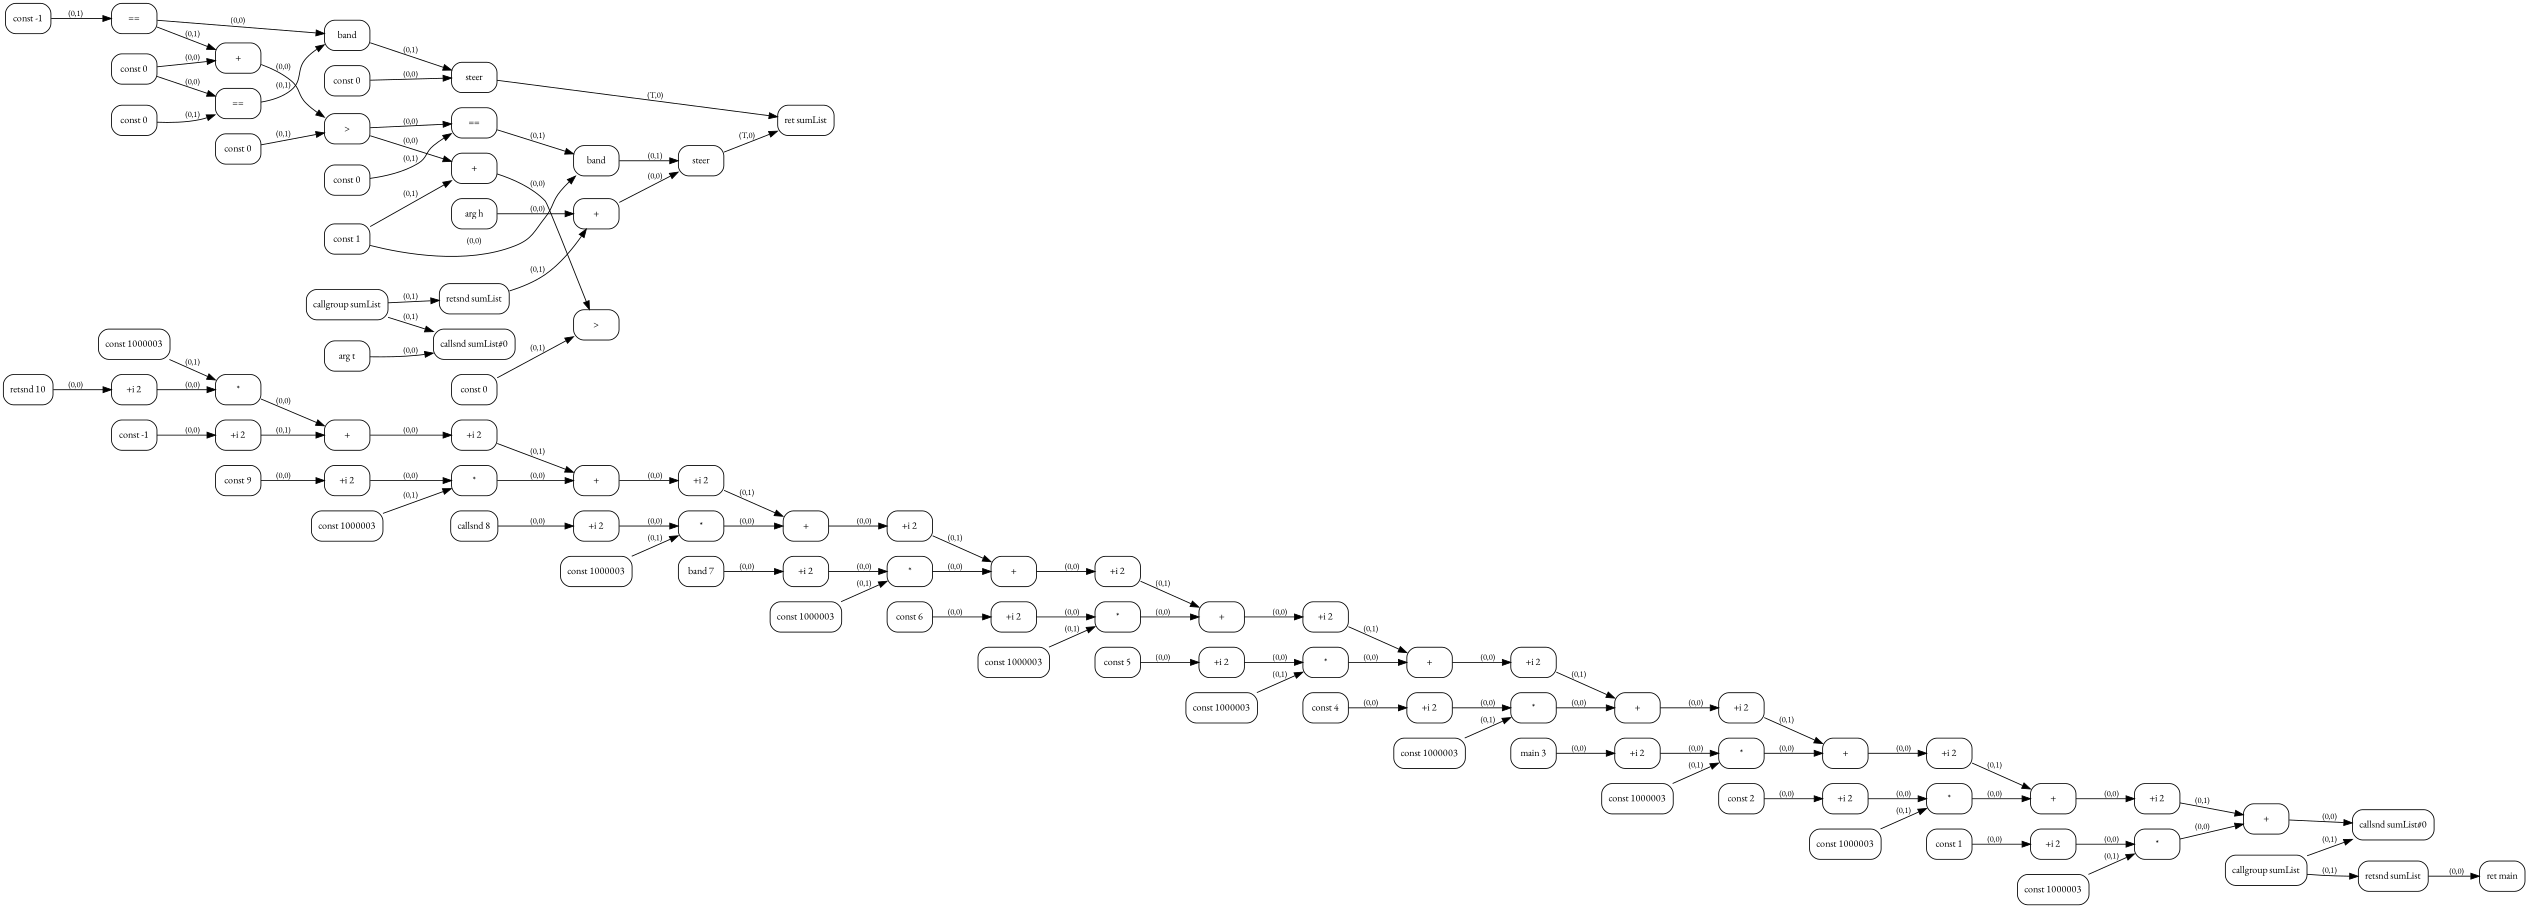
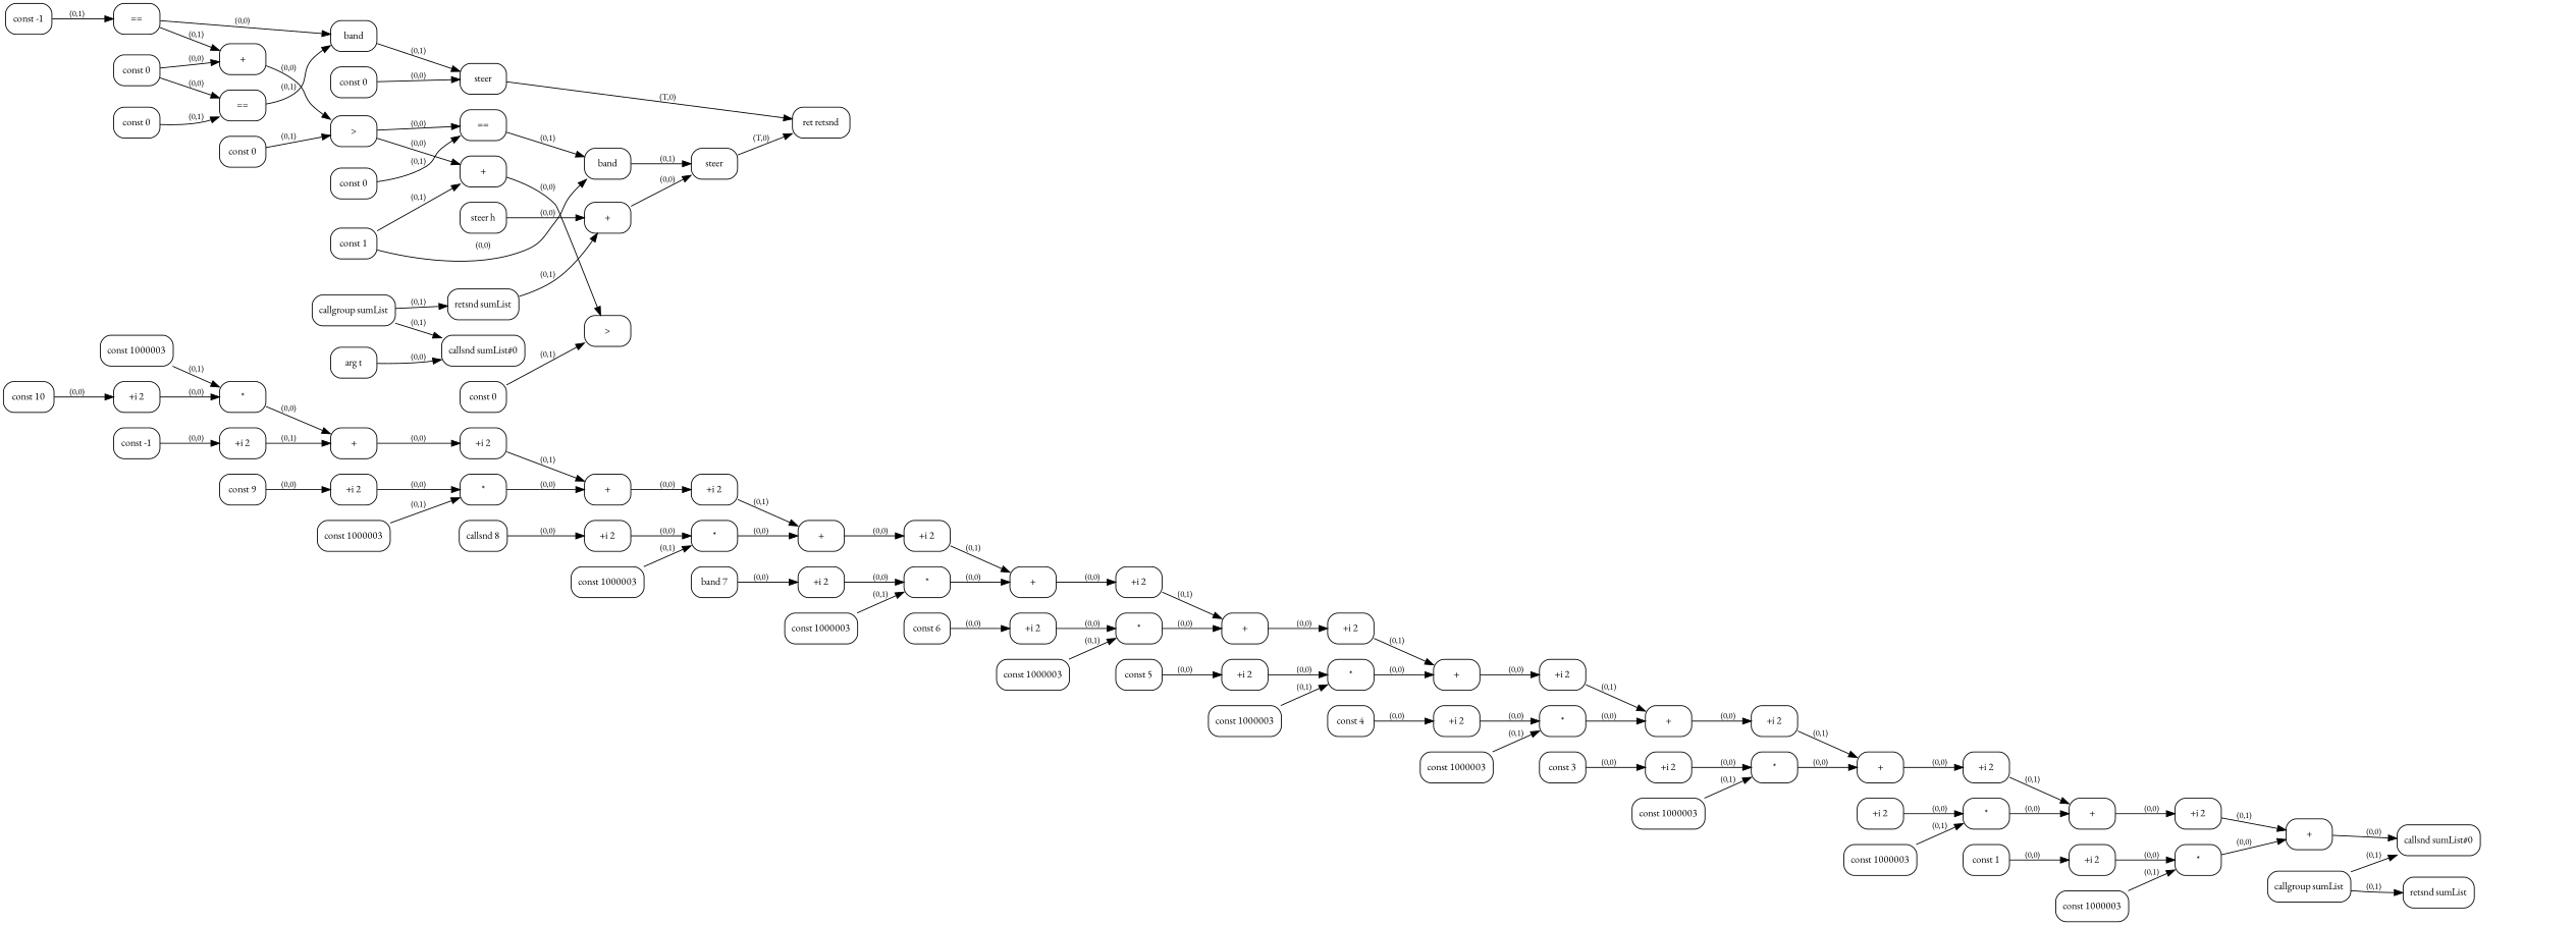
  digraph {
    fontname="EB Garamond"
    rankdir=LR
    node [fontname="EB Garamond" fontsize=12 shape=box style=rounded]
    edge [fontname="EB Garamond" fontsize=10]
    n1 [label="const -1"]
    n2 [label="+i 2"]
    n3 [label="+"]
    n4 [label="const 1"]
    n5 [label="+i 2"]
    n6 [label="*"]
-   n7 [label="const 2"]
    n8 [label="+i 2"]
    n9 [label="*"]
-   n10 [label="main 3"]
+   n10 [label="const 3"]
    n11 [label="+i 2"]
    n12 [label="*"]
    n13 [label="const 4"]
    n14 [label="+i 2"]
    n15 [label="*"]
    n16 [label="const 5"]
    n17 [label="+i 2"]
    n18 [label="*"]
    n19 [label="const 6"]
    n20 [label="+i 2"]
    n21 [label="*"]
    n22 [label="band 7"]
    n23 [label="+i 2"]
    n24 [label="*"]
    n25 [label="callsnd 8"]
    n26 [label="+i 2"]
    n27 [label="*"]
    n28 [label="const 9"]
    n29 [label="+i 2"]
    n30 [label="*"]
-   n31 [label="retsnd 10"]
+   n31 [label="const 10"]
    n32 [label="+i 2"]
    n33 [label="*"]
    n34 [label="+i 2"]
    n35 [label="const 1000003"]
    n36 [label="+"]
    n37 [label="+i 2"]
    n38 [label="const 1000003"]
    n39 [label="+"]
    n40 [label="+i 2"]
    n41 [label="const 1000003"]
    n42 [label="+"]
    n43 [label="+i 2"]
    n44 [label="const 1000003"]
    n45 [label="+"]
    n46 [label="+i 2"]
    n47 [label="const 1000003"]
    n48 [label="+"]
    n49 [label="+i 2"]
    n50 [label="const 1000003"]
    n51 [label="+"]
    n52 [label="+i 2"]
    n53 [label="const 1000003"]
    n54 [label="+"]
    n55 [label="+i 2"]
    n56 [label="const 1000003"]
    n57 [label="+"]
    n58 [label="+i 2"]
    n59 [label="const 1000003"]
    n60 [label="+"]
    n61 [label="callsnd sumList#0"]
    n62 [label="const 1000003"]
    n63 [label="=="]
    n64 [label="+"]
    n65 [label=band]
    n66 [label="const 0"]
    n67 [label="=="]
    n68 [label=">"]
    n69 [label="const -1"]
    n70 [label=steer]
    n71 [label="const 0"]
-   n72 [label="ret sumList"]
+   n72 [label="ret retsnd"]
    n73 [label="const 0"]
    n74 [label="=="]
    n75 [label="+"]
    n76 [label="const 0"]
    n77 [label=band]
    n78 [label=">"]
    n79 [label="const 1"]
    n80 [label=steer]
    n81 [label="const 0"]
-   n82 [label="arg h"]
+   n82 [label="steer h"]
    n83 [label="+"]
    n84 [label="arg t"]
    n85 [label="callsnd sumList#0"]
    n86 [label="callgroup sumList"]
    n87 [label="retsnd sumList"]
    n88 [label="const 0"]
    n89 [label="callgroup sumList"]
    n90 [label="retsnd sumList"]
-   n91 [label="ret main"]
    n1 -> n2 [label="(0,0)"]
    n2 -> n3 [label="(0,1)"]
    n3 -> n34 [label="(0,0)"]
    n4 -> n5 [label="(0,0)"]
    n5 -> n6 [label="(0,0)"]
    n6 -> n60 [label="(0,0)"]
-   n7 -> n8 [label="(0,0)"]
    n8 -> n9 [label="(0,0)"]
    n9 -> n57 [label="(0,0)"]
    n10 -> n11 [label="(0,0)"]
    n11 -> n12 [label="(0,0)"]
    n12 -> n54 [label="(0,0)"]
    n13 -> n14 [label="(0,0)"]
    n14 -> n15 [label="(0,0)"]
    n15 -> n51 [label="(0,0)"]
    n16 -> n17 [label="(0,0)"]
    n17 -> n18 [label="(0,0)"]
    n18 -> n48 [label="(0,0)"]
    n19 -> n20 [label="(0,0)"]
    n20 -> n21 [label="(0,0)"]
    n21 -> n45 [label="(0,0)"]
    n22 -> n23 [label="(0,0)"]
    n23 -> n24 [label="(0,0)"]
    n24 -> n42 [label="(0,0)"]
    n25 -> n26 [label="(0,0)"]
    n26 -> n27 [label="(0,0)"]
    n27 -> n39 [label="(0,0)"]
    n28 -> n29 [label="(0,0)"]
    n29 -> n30 [label="(0,0)"]
    n30 -> n36 [label="(0,0)"]
    n31 -> n32 [label="(0,0)"]
    n32 -> n33 [label="(0,0)"]
    n33 -> n3 [label="(0,0)"]
    n34 -> n36 [label="(0,1)"]
    n35 -> n33 [label="(0,1)"]
    n36 -> n37 [label="(0,0)"]
    n37 -> n39 [label="(0,1)"]
    n38 -> n30 [label="(0,1)"]
    n39 -> n40 [label="(0,0)"]
    n40 -> n42 [label="(0,1)"]
    n41 -> n27 [label="(0,1)"]
    n42 -> n43 [label="(0,0)"]
    n43 -> n45 [label="(0,1)"]
    n44 -> n24 [label="(0,1)"]
    n45 -> n46 [label="(0,0)"]
    n46 -> n48 [label="(0,1)"]
    n47 -> n21 [label="(0,1)"]
    n48 -> n49 [label="(0,0)"]
    n49 -> n51 [label="(0,1)"]
    n50 -> n18 [label="(0,1)"]
    n51 -> n52 [label="(0,0)"]
    n52 -> n54 [label="(0,1)"]
    n53 -> n15 [label="(0,1)"]
    n54 -> n55 [label="(0,0)"]
    n55 -> n57 [label="(0,1)"]
    n56 -> n12 [label="(0,1)"]
    n57 -> n58 [label="(0,0)"]
    n58 -> n60 [label="(0,1)"]
    n59 -> n9 [label="(0,1)"]
    n60 -> n61 [label="(0,0)"]
    n62 -> n6 [label="(0,1)"]
    n63 -> n64 [label="(0,1)"]
    n63 -> n65 [label="(0,0)"]
    n64 -> n68 [label="(0,0)"]
    n65 -> n70 [label="(0,1)"]
    n66 -> n64 [label="(0,0)"]
    n66 -> n67 [label="(0,0)"]
    n67 -> n65 [label="(0,1)"]
    n68 -> n74 [label="(0,0)"]
    n68 -> n75 [label="(0,0)"]
    n69 -> n63 [label="(0,1)"]
    n70 -> n72 [label="(T,0)"]
    n71 -> n67 [label="(0,1)"]
    n73 -> n70 [label="(0,0)"]
    n74 -> n77 [label="(0,1)"]
    n75 -> n78 [label="(0,0)"]
    n76 -> n68 [label="(0,1)"]
    n77 -> n80 [label="(0,1)"]
    n79 -> n75 [label="(0,1)"]
    n79 -> n77 [label="(0,0)"]
    n80 -> n72 [label="(T,0)"]
    n81 -> n74 [label="(0,1)"]
    n82 -> n83 [label="(0,0)"]
    n83 -> n80 [label="(0,0)"]
    n84 -> n85 [label="(0,0)"]
    n86 -> n85 [label="(0,1)"]
    n86 -> n87 [label="(0,1)"]
    n87 -> n83 [label="(0,1)"]
    n88 -> n78 [label="(0,1)"]
    n89 -> n61 [label="(0,1)"]
    n89 -> n90 [label="(0,1)"]
-   n90 -> n91 [label="(0,0)"]
  }
